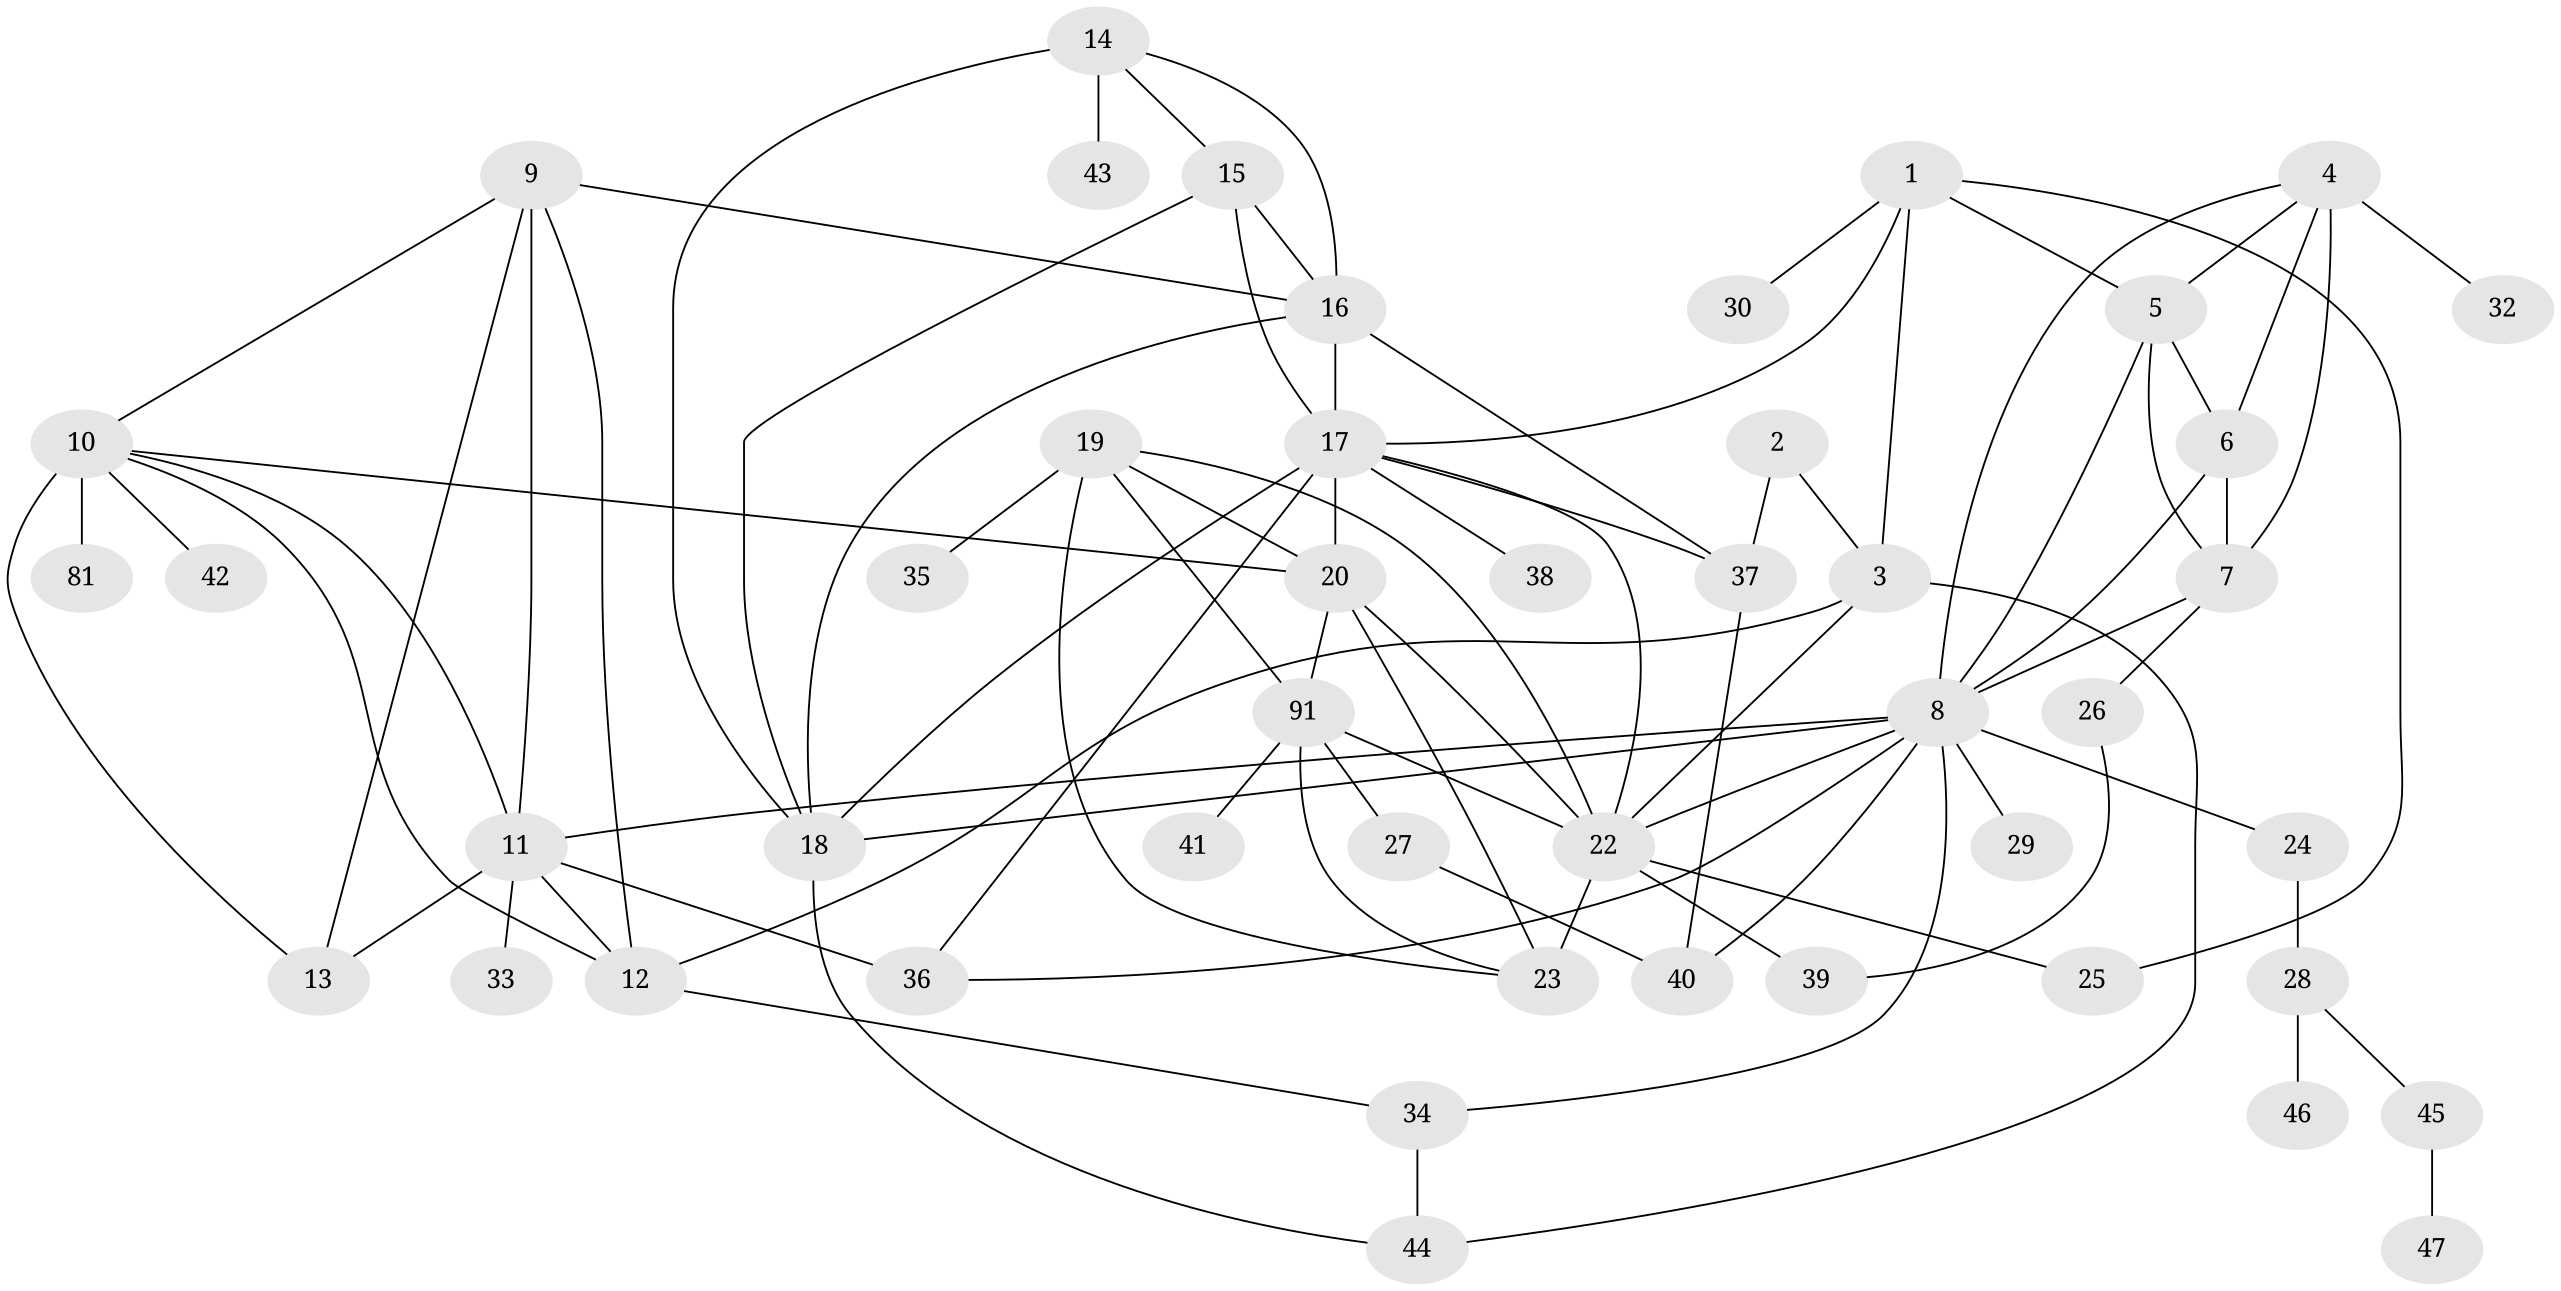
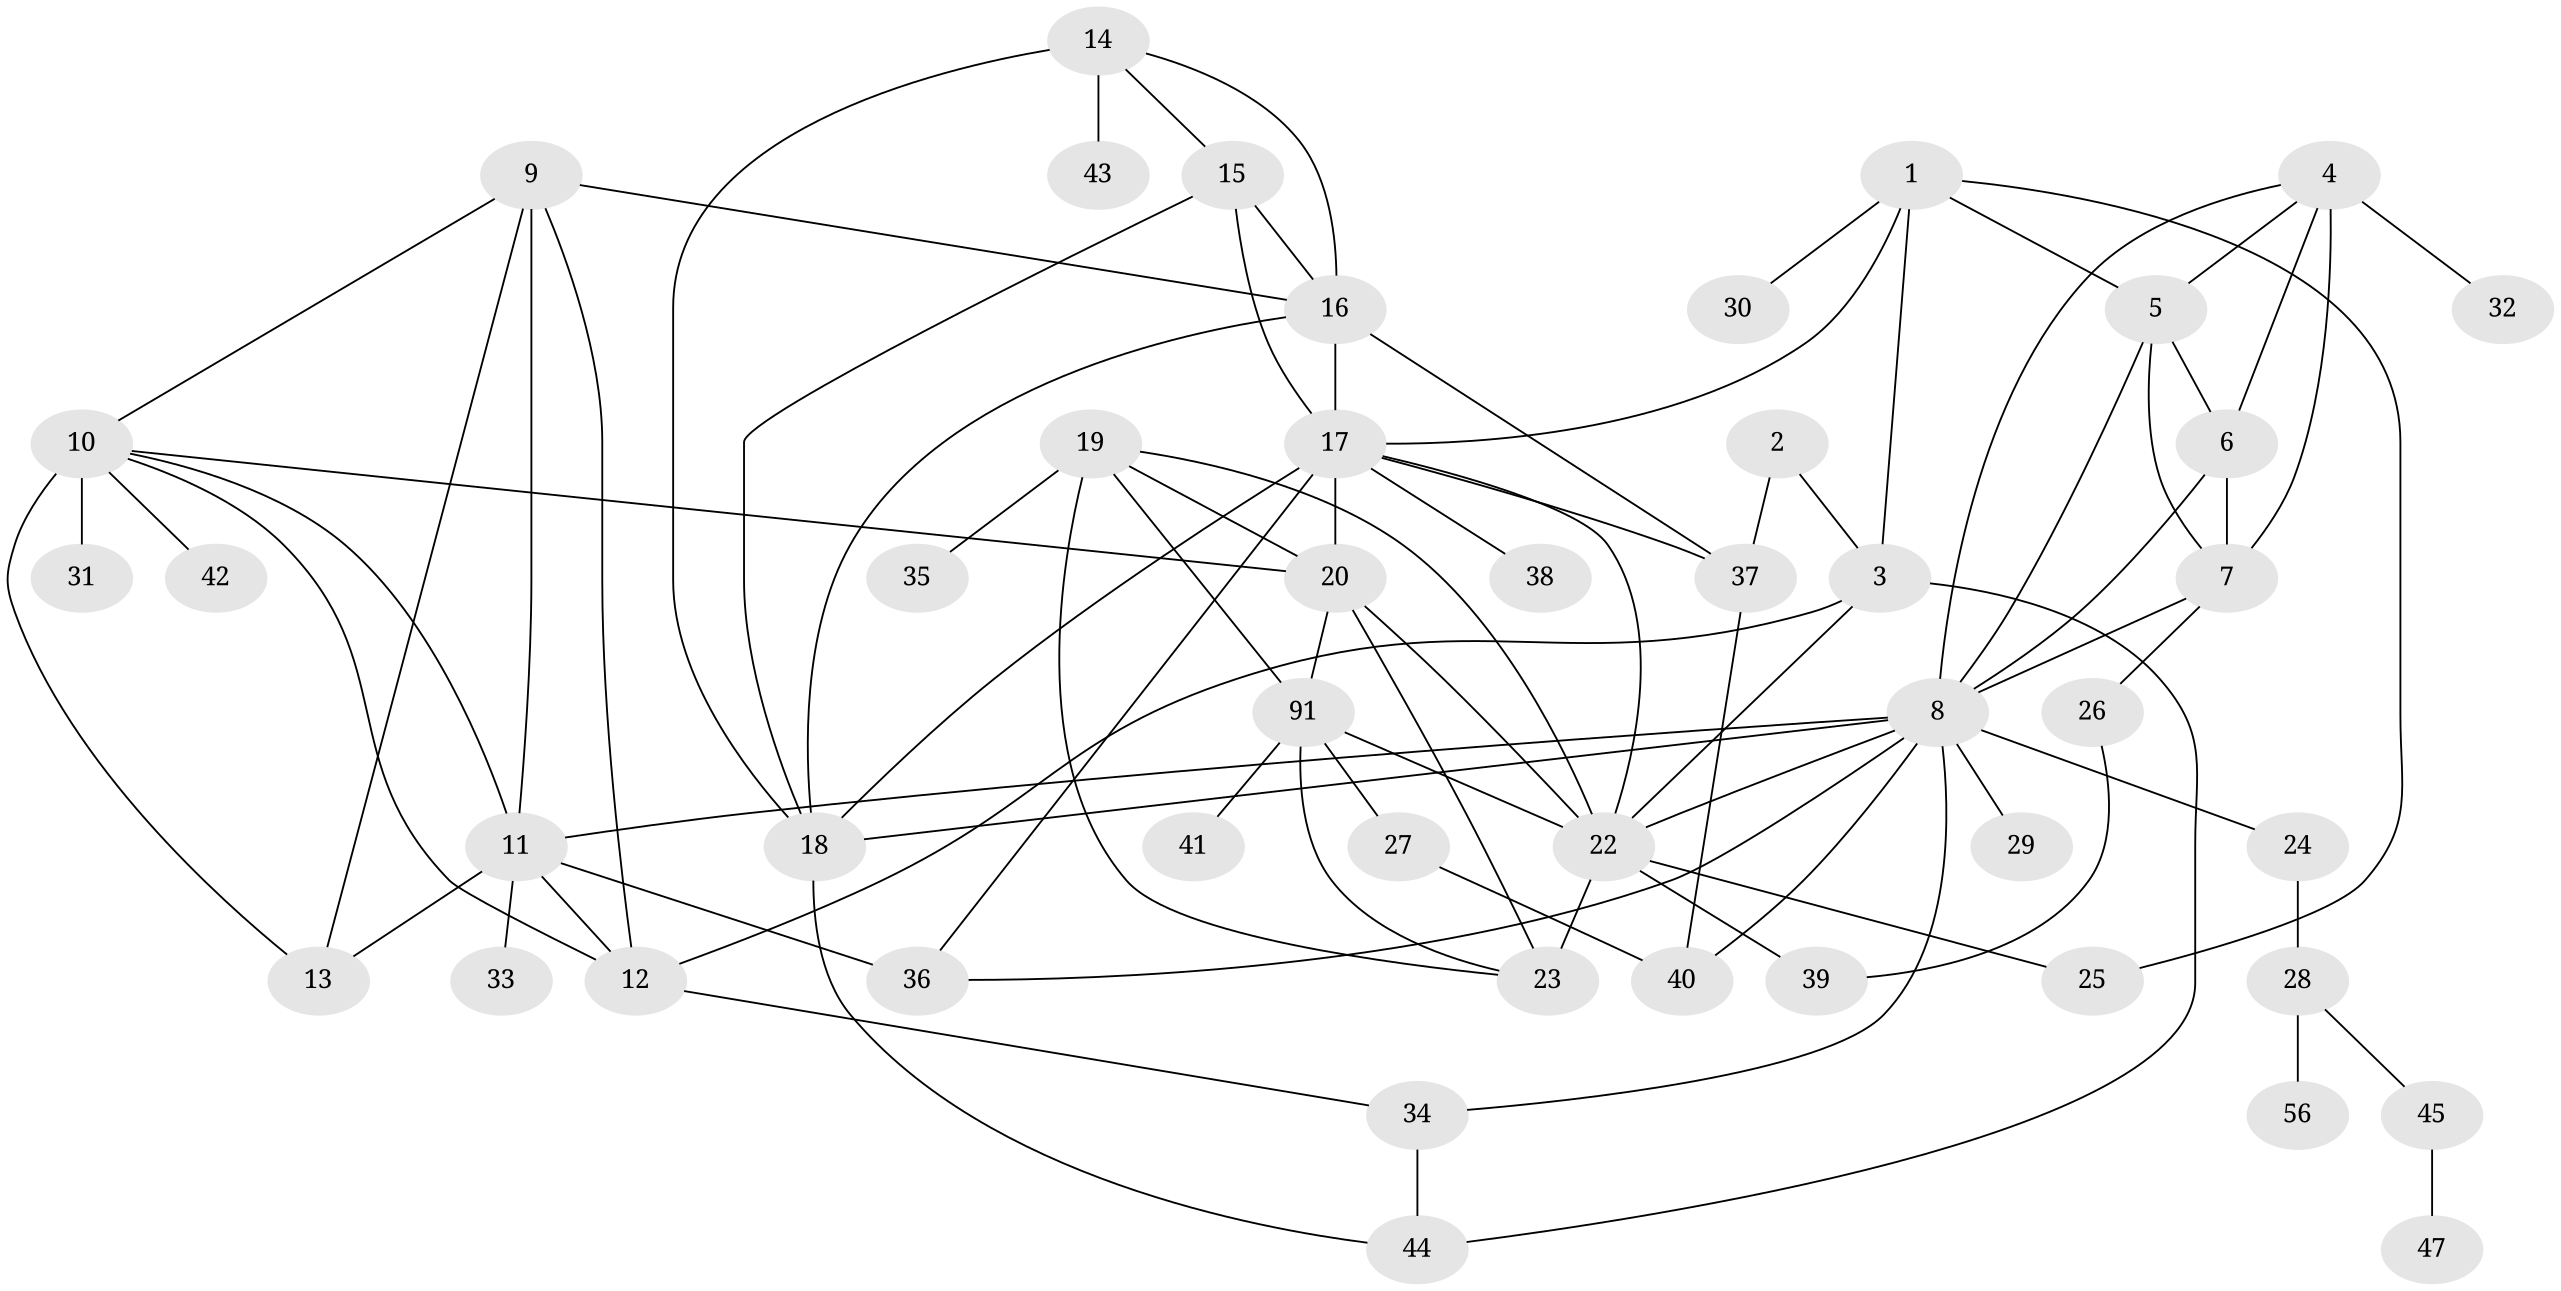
  graph {
    fontname="Noto Serif"
    node [color=gray90 fontname="Noto Serif" style=filled]
    edge [fontname="Noto Serif" weight=1.0]
    1
    3
    5
    17
    25
    30
    2
    37
    12
    22
    44
    6
    7
    8
    18
    36
    20
    38
    40
    34
    23
    39
    4
    32
    26
    11
    24
    29
    13
    33
    28
    9
    10
    16
-   31 [label=81]
+   31
    42
    n37 [label=91]
    14
    15
    43
    19
    35
    27
    41
    45
-   46
+   46 [label=56]
    47
    1 -- 3 [weight=3.0]
    1 -- 5
    1 -- 17 [weight=2.0]
    1 -- 25 [weight=5.0]
    1 -- 30 [weight=2.0]
    3 -- 12
    3 -- 22
    3 -- 44
    5 -- 6 [weight=4.0]
    5 -- 7
    5 -- 8
    17 -- 37
    17 -- 22
    17 -- 18
    17 -- 36
    17 -- 20
    17 -- 38
    2 -- 3
    2 -- 37
    37 -- 40
    12 -- 34
    22 -- 25
    22 -- 23 [weight=4.0]
    22 -- 39
    6 -- 7
    6 -- 8
    7 -- 8
    7 -- 26
    8 -- 22
    8 -- 18
    8 -- 36
    8 -- 40
    8 -- 34
    8 -- 11
    8 -- 24
    8 -- 29
    18 -- 44
    20 -- 22
    20 -- 23
    20 -- n37
    34 -- 44 [weight=2.0]
    4 -- 5
    4 -- 6
    4 -- 7
    4 -- 8
    4 -- 32 [weight=3.0]
    26 -- 39
    11 -- 12
    11 -- 36 [weight=3.0]
    11 -- 13
    11 -- 33
    24 -- 28
    28 -- 45
    28 -- 46
    9 -- 12
    9 -- 11
    9 -- 13
    9 -- 10
    9 -- 16
    10 -- 12
    10 -- 20
    10 -- 11
    10 -- 13
    10 -- 31 [weight=6.0]
    10 -- 42
    16 -- 17 [weight=3.0]
    16 -- 37
    16 -- 18
    n37 -- 22
    n37 -- 23
    n37 -- 27
    n37 -- 41
    14 -- 18
    14 -- 16
    14 -- 15
    14 -- 43 [weight=3.0]
    15 -- 17
    15 -- 18
    15 -- 16
    19 -- 22
    19 -- 20
    19 -- 23
    19 -- n37
    19 -- 35 [weight=3.0]
    27 -- 40 [weight=2.0]
    45 -- 47
  }
